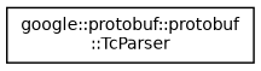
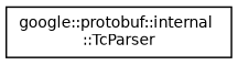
  digraph {
    rankdir=LR
-   n1 [color=black fillcolor=white fontname=Helvetica fontsize=10 height=0.2 label="google::protobuf::protobuf\l::TcParser" shape=record style=filled width=0.4]
+   n1 [color=black fillcolor=white fontname=Helvetica fontsize=10 height=0.2 label="google::protobuf::internal\l::TcParser" shape=record style=filled width=0.4]
  }
